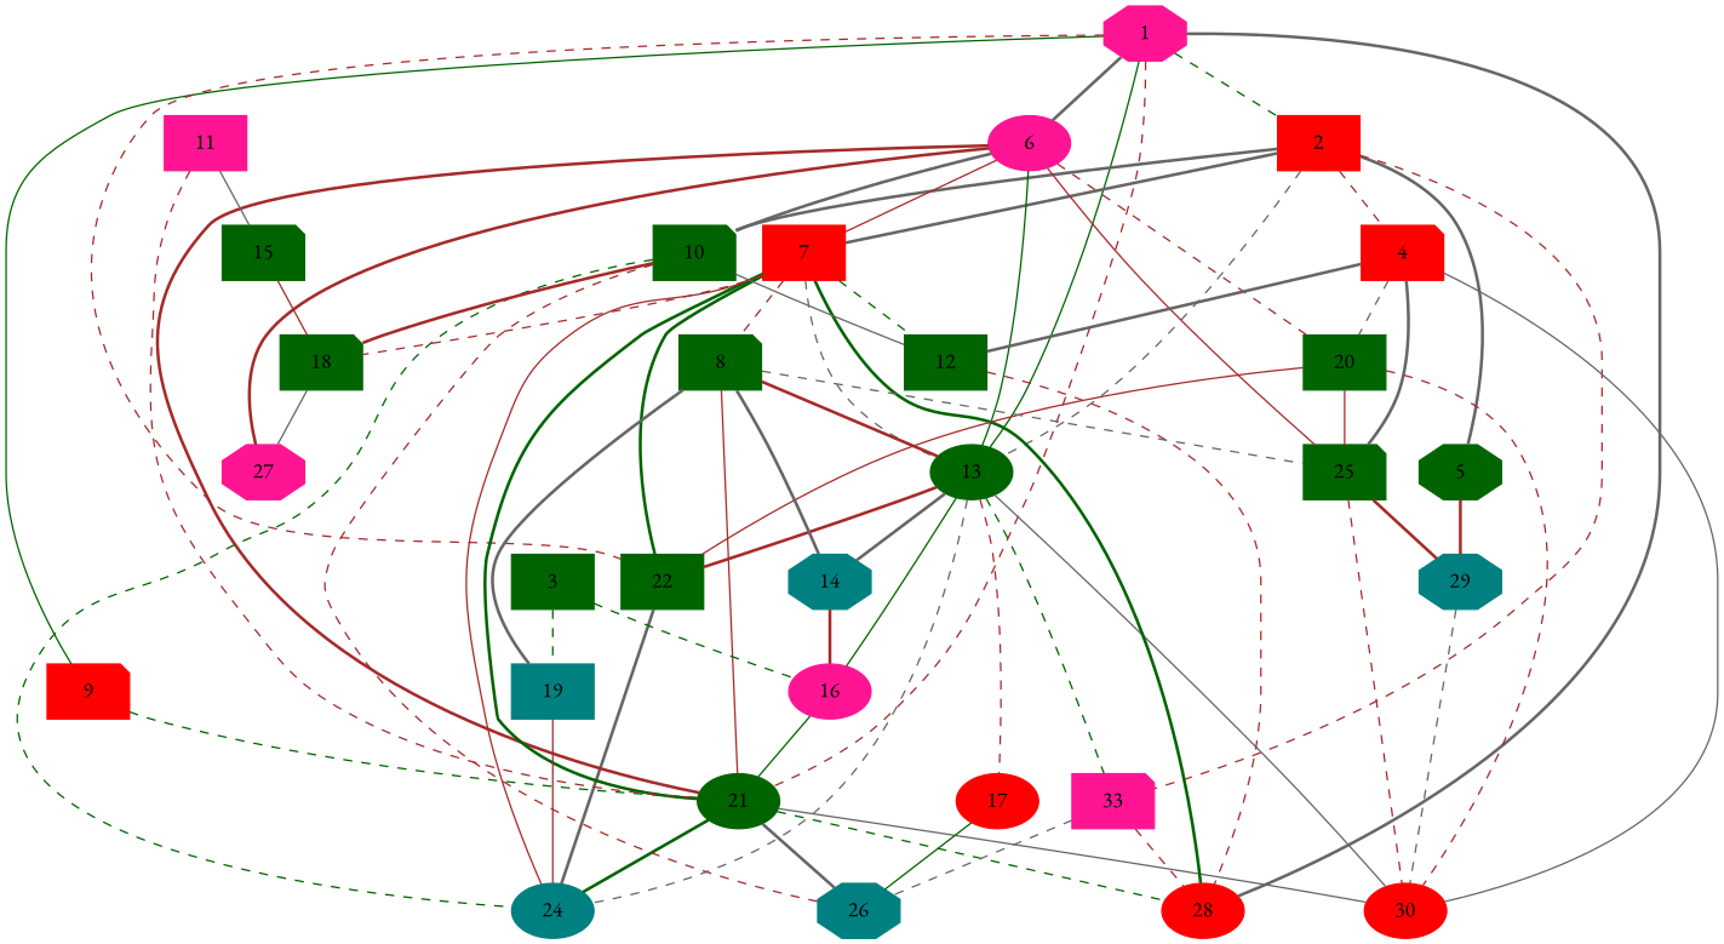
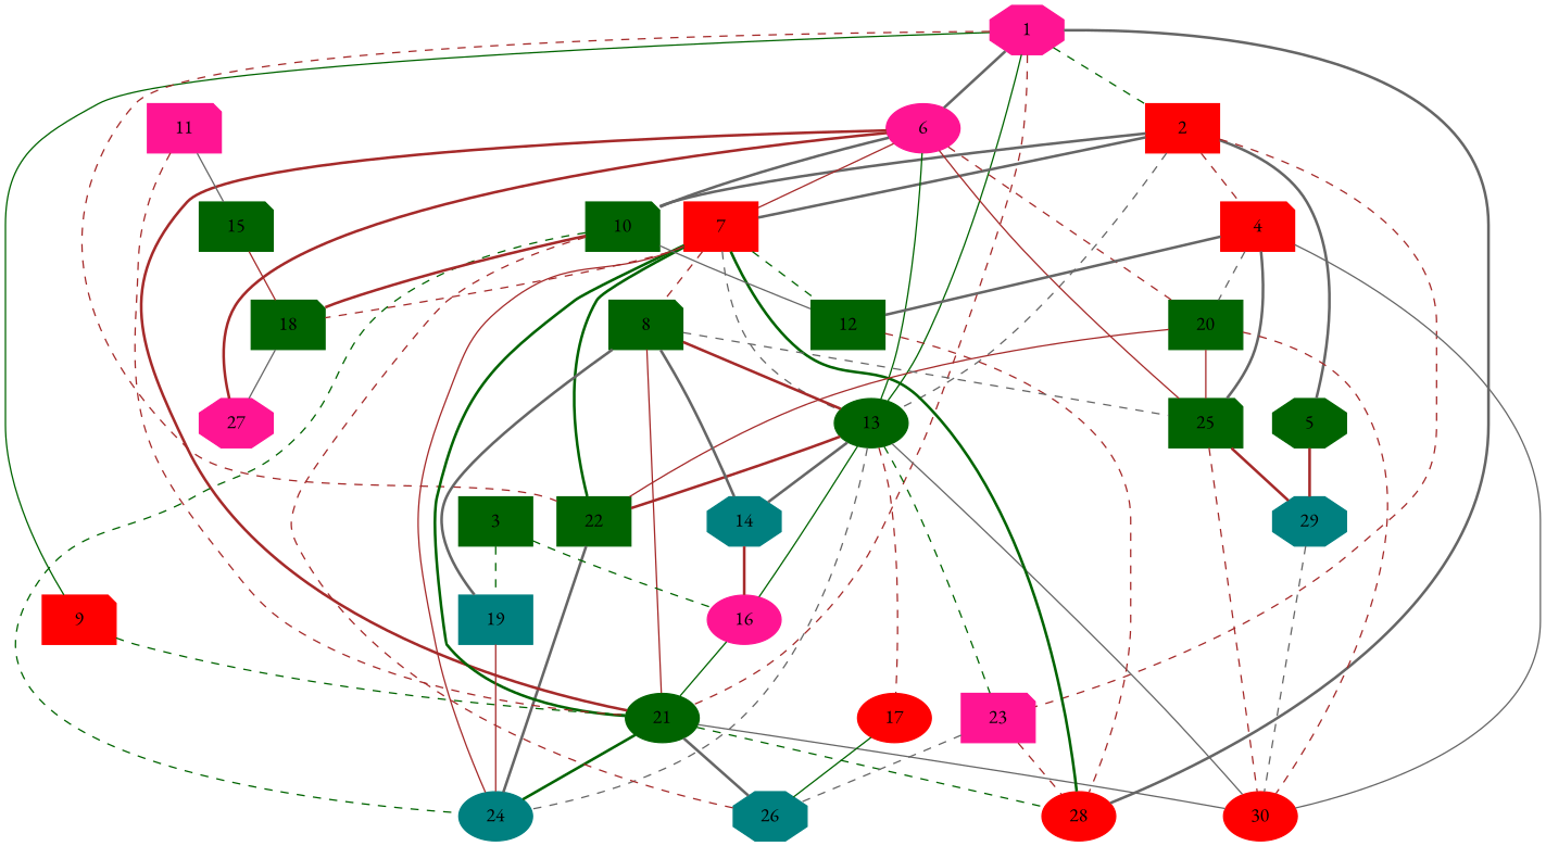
  graph {
    fontname="EB Garamond"
    node [color=darkgreen fontname="EB Garamond" shape=note style=filled]
    edge [color=brown fontname="EB Garamond" style=dashed weight=1.0]
    1 [color=deeppink shape=octagon]
    2 [color=red shape=box]
    9 [color=red]
    13 [shape=ellipse]
    21 [shape=ellipse]
    22 [shape=box]
    28 [color=red shape=ellipse]
    6 [color=deeppink shape=ellipse]
    4 [color=red]
    5 [shape=octagon]
    7 [color=red shape=box]
    10
-   23 [color=deeppink label=33]
-   11 [color=deeppink shape=box]
+   23 [color=deeppink]
+   11 [color=deeppink]
    15
    16 [color=deeppink shape=ellipse]
    30 [color=red shape=ellipse]
    24 [color=teal shape=ellipse]
    14 [color=teal shape=octagon]
    17 [color=red shape=ellipse]
    26 [color=teal shape=octagon]
    12 [shape=box]
    20 [shape=box]
    25
    29 [color=teal shape=octagon]
    8
    18
    3 [shape=box]
    19 [color=teal shape=box]
    27 [color=deeppink shape=octagon]
    1 -- 2 [color=darkgreen]
    1 -- 9 [color=darkgreen style=solid]
    1 -- 13 [color=darkgreen style=solid]
    1 -- 21
    1 -- 22
    1 -- 28 [color=gray40 style=bold]
    1 -- 6 [color=gray40 style=bold]
    2 -- 13 [color=gray40]
    2 -- 4
    2 -- 5 [color=gray40 style=bold]
    2 -- 7 [color=gray40 style=bold]
    2 -- 10 [color=gray40 style=bold]
    2 -- 23
    9 -- 21 [color=darkgreen weight=2.0]
    13 -- 22 [style=bold weight=2.0]
    13 -- 23 [color=darkgreen]
    13 -- 16 [color=darkgreen style=solid]
    13 -- 30 [color=gray40 style=solid]
    13 -- 24 [color=gray40]
    13 -- 14 [color=gray40 style=bold]
    13 -- 17
    21 -- 28 [color=darkgreen]
    21 -- 30 [color=gray40 style=solid]
    21 -- 24 [color=darkgreen style=bold]
    21 -- 26 [color=gray40 style=bold]
    22 -- 24 [color=gray40 style=bold]
    6 -- 13 [color=darkgreen style=solid weight=2.0]
    6 -- 21 [style=bold]
    6 -- 7 [style=solid]
    6 -- 10 [color=gray40 style=bold]
    6 -- 20
    6 -- 25 [style=solid]
    6 -- 27 [style=bold]
    4 -- 30 [color=gray40 style=solid]
    4 -- 12 [color=gray40 style=bold]
    4 -- 20 [color=gray40]
    4 -- 25 [color=gray40 style=bold]
    5 -- 29 [style=bold]
    7 -- 13 [color=gray40 weight=2.0]
    7 -- 21 [color=darkgreen style=bold]
    7 -- 22 [color=darkgreen style=bold]
    7 -- 28 [color=darkgreen style=bold weight=2.0]
    7 -- 24 [style=solid weight=2.0]
    7 -- 12 [color=darkgreen]
    7 -- 8
    7 -- 18
    10 -- 24 [color=darkgreen]
    10 -- 26
    10 -- 12 [color=gray40 style=solid weight=2.0]
    10 -- 18 [style=bold]
    23 -- 28
    23 -- 26 [color=gray40]
    11 -- 21 [weight=2.0]
    11 -- 15 [color=gray40 style=solid]
    15 -- 18 [style=solid]
    16 -- 21 [color=darkgreen style=solid weight=2.0]
    14 -- 16 [style=bold]
    17 -- 26 [color=darkgreen style=solid]
    12 -- 28
    20 -- 22 [style=solid]
    20 -- 30
    20 -- 25 [style=solid]
    25 -- 30
    25 -- 29 [style=bold]
    29 -- 30 [color=gray40]
    8 -- 13 [style=bold]
    8 -- 21 [style=solid]
    8 -- 14 [color=gray40 style=bold]
    8 -- 25 [color=gray40 weight=2.0]
    8 -- 19 [color=gray40 style=bold]
    18 -- 27 [color=gray40 style=solid]
    3 -- 16 [color=darkgreen]
    3 -- 19 [color=darkgreen]
    19 -- 24 [style=solid]
  }
